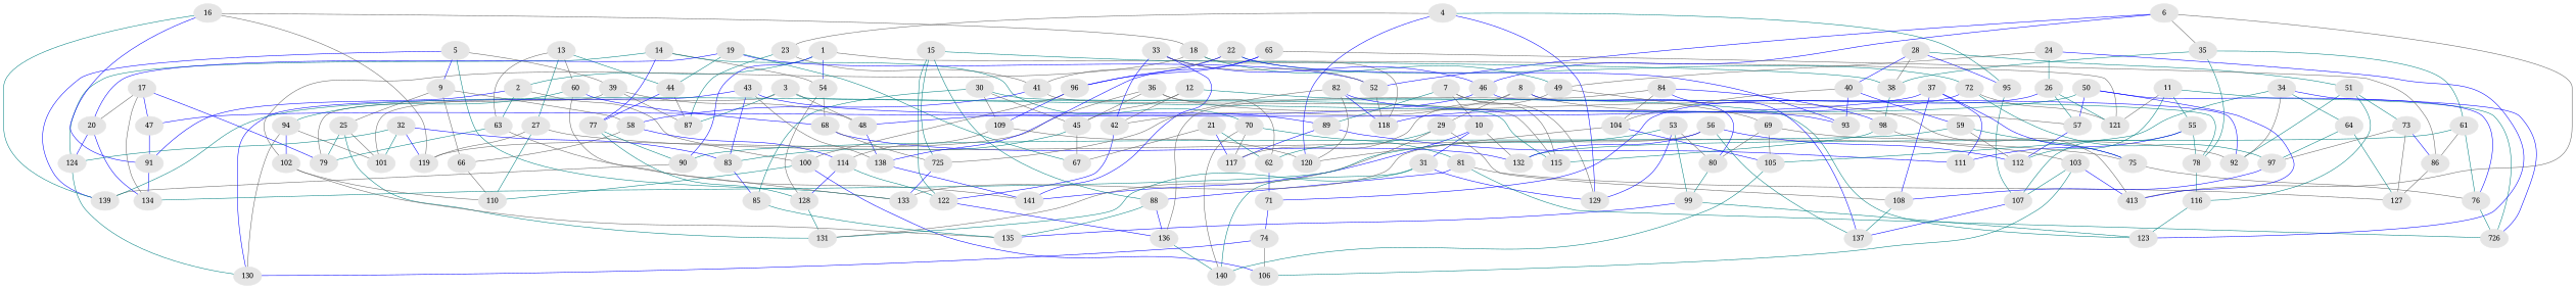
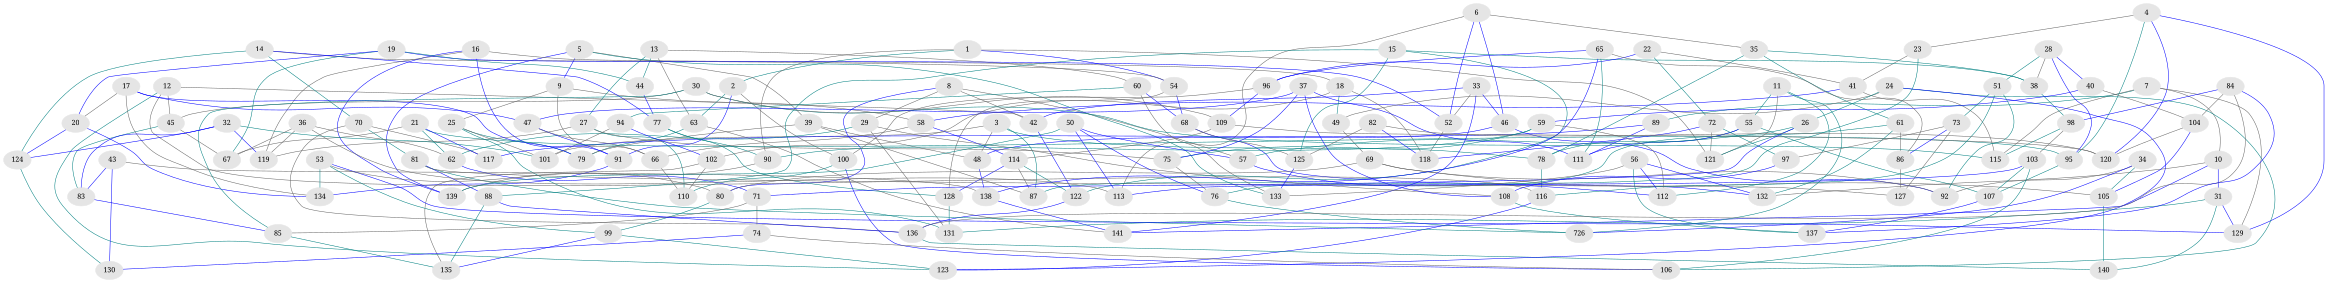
  graph {
    fontname="Noto Serif"
    node [color=gray90 fontname="Noto Serif" style=filled]
    edge [color=gray40 fontname="Noto Serif"]
    1
    2
    54
    90
    121
    63
    91
    100
    68
    128
    139
    141
    79
    134
    106
    110
    3
    48
    78
    87
    101
    138
    116
    4
    23
    95
    120
    129
    41
    107
    5
    9
    39
    133
    25
    58
    66
    6
    35
    46
    52
-   113 [label=413]
+   113
    38
    61
    92
    118
    7
    10
    89
    115
    31
    132
    117
    111
    8
    29
    42
    57
    80
    62
    131
    108
    122
    112
    99
    114
    140
    11
    55
    n70 [label=726]
    12
    45
    123
    67
    83
    13
    27
    44
    60
    119
    75
    77
    94
    14
    70
    124
    81
    130
    15
    88
-   125 [label=725]
+   125
    98
    136
    135
    16
    18
    49
    102
    17
    20
    47
    69
    19
    21
    71
    22
    72
-   93
    96
    97
    109
-   64
    127
    24
    26
    85
    74
    76
    28
    40
    51
    59
    104
    73
    137
    30
    32
    33
    34
    105
    86
    36
    37
    103
    43
    50
    53
    56
    65
    82
    84
    1 -- 2 [color=teal]
    1 -- 54 [color=blue]
-   1 -- 90 [color=blue]
+   1 -- 90
    1 -- 121
    2 -- 63 [color=teal]
    2 -- 91 [color=blue]
    2 -- 100
-   54 -- 68
+   54 -- 68 [color=blue]
    54 -- 128
    90 -- 139
    63 -- 141
    63 -- 79 [color=teal]
    91 -- 134 [color=blue]
    100 -- 106 [color=blue]
    100 -- 110 [color=teal]
    68 -- 132 [color=blue]
    68 -- 125
    128 -- 131 [color=teal]
    3 -- 48
    3 -- 78 [color=teal]
    3 -- 87 [color=teal]
    3 -- 101
    48 -- 138 [color=blue]
    78 -- 116 [color=teal]
    138 -- 141 [color=blue]
-   116 -- 123 [color=teal]
+   116 -- 123 [color=blue]
    4 -- 23
    4 -- 95 [color=teal]
    4 -- 120 [color=blue]
    4 -- 129 [color=blue]
    23 -- 87 [color=teal]
    23 -- 41
    95 -- 107 [color=teal]
    41 -- 58 [color=blue]
    41 -- 115
    107 -- 137 [color=blue]
    5 -- 139 [color=blue]
    5 -- 9 [color=blue]
    5 -- 39
    5 -- 133 [color=teal]
    9 -- 25
    9 -- 58
    9 -- 66
    39 -- 79
    39 -- 48
    39 -- 87
    25 -- 79 [color=teal]
    25 -- 101
    25 -- 131 [color=teal]
    58 -- 66
    58 -- 114 [color=blue]
    66 -- 110
    6 -- 35
    6 -- 46 [color=blue]
    6 -- 52 [color=blue]
    6 -- 113
    35 -- 78 [color=teal]
    35 -- 38 [color=teal]
    35 -- 61 [color=teal]
    46 -- 48 [color=blue]
    46 -- 92 [color=blue]
    52 -- 118
    38 -- 98 [color=teal]
    61 -- 132 [color=teal]
    61 -- 76 [color=teal]
    61 -- 86
    7 -- 129
    7 -- 10
    7 -- 89 [color=teal]
    7 -- 115
    10 -- 141 [color=blue]
    10 -- 31 [color=blue]
    10 -- 132
    89 -- 117 [color=blue]
    89 -- 111 [color=blue]
    31 -- 129 [color=blue]
    31 -- 131 [color=teal]
    31 -- 140 [color=teal]
    8 -- 29
    8 -- 42
    8 -- 57
    8 -- 80 [color=blue]
    29 -- 62 [color=teal]
    29 -- 131
    29 -- 108
    42 -- 122 [color=blue]
    57 -- 112 [color=blue]
    80 -- 99 [color=teal]
    62 -- 71 [color=blue]
    108 -- 137 [color=teal]
    122 -- 136 [color=blue]
    99 -- 123 [color=teal]
    99 -- 135 [color=blue]
    114 -- 128 [color=blue]
    114 -- 122 [color=teal]
    11 -- 121
    11 -- 112 [color=teal]
    11 -- 55 [color=teal]
    11 -- n70 [color=teal]
    55 -- 78 [color=teal]
    55 -- 107 [color=teal]
    55 -- 111 [color=blue]
+   12 -- 116
    12 -- 42
    12 -- 45
    12 -- 123 [color=teal]
    45 -- 67
    45 -- 83 [color=teal]
    83 -- 85 [color=blue]
    13 -- 63
    13 -- 27 [color=teal]
    13 -- 44 [color=teal]
    13 -- 60
    27 -- 110 [color=teal]
    27 -- 119
    27 -- 75
-   44 -- 87
+   114 -- 87
    44 -- 77 [color=blue]
    60 -- 68 [color=blue]
    60 -- 133
    60 -- 94 [color=teal]
    75 -- 76
    77 -- 90 [color=teal]
    77 -- 128 [color=teal]
    94 -- 101
-   94 -- 130
    94 -- 102 [color=blue]
    14 -- 54
    14 -- 77 [color=blue]
    14 -- 70 [color=teal]
    14 -- 124 [color=teal]
    70 -- 117
-   70 -- 140
+   70 -- 136
    70 -- 81 [color=teal]
    124 -- 130 [color=teal]
    81 -- n70 [color=teal]
    81 -- 88 [color=blue]
    81 -- 127
    15 -- 38 [color=teal]
    15 -- 122 [color=teal]
    15 -- 88 [color=teal]
    15 -- 125 [color=teal]
    88 -- 136 [color=blue]
    88 -- 135 [color=teal]
    125 -- 133 [color=blue]
    98 -- 115 [color=teal]
    98 -- 103
    136 -- 140 [color=teal]
    16 -- 91 [color=blue]
-   16 -- 139 [color=teal]
+   16 -- 139 [color=blue]
    16 -- 119
    16 -- 18
    18 -- 118
    18 -- 49 [color=teal]
    18 -- 102
-   49 -- 117
    49 -- 69
    102 -- 110
    102 -- 135
    17 -- 79 [color=blue]
    17 -- 134
    17 -- 20
    17 -- 47 [color=blue]
    20 -- 134 [color=blue]
    20 -- 124 [color=blue]
    47 -- 91 [color=blue]
+   47 -- 66
    69 -- 92
    69 -- 80
    69 -- 105
    19 -- 52 [color=blue]
    19 -- 67 [color=teal]
    19 -- 44 [color=teal]
    19 -- 20 [color=blue]
+   21 -- 95 [color=teal]
    21 -- 117 [color=blue]
    21 -- 62 [color=teal]
    21 -- 67
-   71 -- 74 [color=blue]
+   71 -- 85
+   71 -- 74
    22 -- 41
    22 -- 72 [color=teal]
-   22 -- 93 [color=blue]
    22 -- 96 [color=blue]
    72 -- 121
    72 -- 118 [color=blue]
    72 -- 97 [color=teal]
    96 -- 100
    96 -- 109 [color=blue]
    97 -- 108 [color=blue]
    109 -- 120
    109 -- 114
-   64 -- 97 [color=teal]
-   64 -- 127 [color=teal]
+   24 -- 106 [color=teal]
    24 -- 123 [color=blue]
    24 -- 49
    24 -- 26 [color=teal]
    26 -- 121 [color=teal]
    26 -- 57 [color=teal]
    26 -- 71 [color=blue]
    85 -- 135 [color=teal]
    74 -- 106
    74 -- 130 [color=blue]
    76 -- n70 [color=teal]
    28 -- 95 [color=blue]
    28 -- 38
    28 -- 40 [color=blue]
    28 -- 51 [color=teal]
-   40 -- 93 [color=blue]
    40 -- 59 [color=blue]
    40 -- 104
    51 -- 116 [color=teal]
    51 -- 92 [color=teal]
    51 -- 73 [color=teal]
    59 -- 90 [color=teal]
    59 -- 112
    59 -- 75 [color=teal]
    104 -- 120
    104 -- 105 [color=blue]
    73 -- 97
    73 -- 127
    73 -- 86 [color=blue]
    30 -- 115 [color=teal]
    30 -- 45
    30 -- 109
    30 -- 85 [color=teal]
    32 -- 101 [color=teal]
    32 -- 83 [color=blue]
    32 -- 119 [color=blue]
-   32 -- 124 [color=teal]
+   32 -- 124 [color=blue]
    33 -- 141 [color=blue]
    33 -- 46 [color=blue]
    33 -- 52
    33 -- 42 [color=blue]
    34 -- 92
    34 -- n70 [color=blue]
-   34 -- 64 [color=teal]
    34 -- 105 [color=teal]
    105 -- 140 [color=teal]
    86 -- 127
    36 -- 113
    36 -- 62
-   36 -- 45
+   36 -- 67
    36 -- 119
    37 -- 111 [color=blue]
    37 -- 108 [color=blue]
    37 -- 75 [color=blue]
    37 -- 47 [color=blue]
    103 -- 106 [color=teal]
    103 -- 107 [color=teal]
    103 -- 113 [color=blue]
    43 -- 138
-   43 -- 89 [color=blue]
    43 -- 83 [color=blue]
    43 -- 130 [color=blue]
    50 -- 139 [color=teal]
    50 -- 113 [color=blue]
    50 -- 57 [color=blue]
    50 -- 76 [color=blue]
    53 -- 134 [color=teal]
    53 -- 129 [color=blue]
    53 -- 80
    53 -- 99 [color=teal]
    56 -- 133
    56 -- 132 [color=blue]
    56 -- 112 [color=blue]
    56 -- 137 [color=teal]
    65 -- 138 [color=blue]
+   65 -- 111 [color=teal]
    65 -- 96 [color=blue]
    65 -- 86
    82 -- 120
    82 -- 118 [color=blue]
    82 -- 125
-   82 -- 93 [color=blue]
    84 -- 98 [color=blue]
    84 -- 136
    84 -- 104
    84 -- 137 [color=blue]
  }
